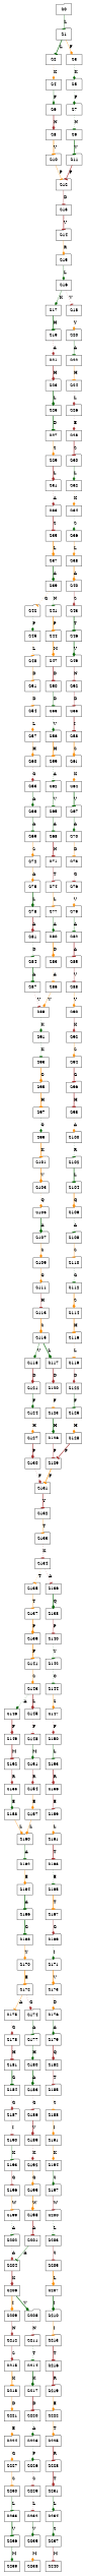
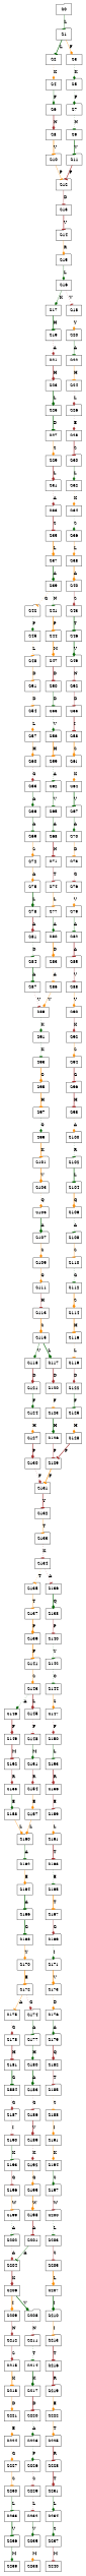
  strict digraph {
    fontname="DejaVu Serif"
    node [fontname="DejaVu Serif" shape=box]
    edge [arrowhead=diamond color=darkorange fontname="DejaVu Serif" style=solid]
    S0 [shape=folder]
    S1 [shape=folder]
    S2
    S3
    S4
    S5 [shape=folder]
    S6
    S7 [shape=folder]
    S8
    S9
    S10 [shape=folder]
    S11 [shape=folder]
    S12 [shape=folder]
    S13
    S14 [shape=folder]
    S15 [shape=folder]
    S16
    S17
    S18
    S19 [shape=folder]
    S20 [shape=folder]
    S21
    S22
    S23 [shape=folder]
    S24
    S25
    S26 [shape=folder]
    S27
    S28
    S29
    S30 [shape=folder]
    S31 [shape=folder]
    S32
    S33 [shape=folder]
    S34
    S35
    S36
    S37
    S38
    S39
    S40 [shape=folder]
    S41 [shape=folder]
    S42 [shape=folder]
    S43
    S44 [shape=folder]
    S45
    S46 [shape=folder]
    S47
    S48 [shape=folder]
    S49 [shape=folder]
    S50
    S51 [shape=folder]
    S52
    S53
    S54 [shape=folder]
    S55 [shape=folder]
    S56 [shape=folder]
    S57
    S58
    S59 [shape=folder]
    S60 [shape=folder]
    S61 [shape=folder]
    S62 [shape=folder]
    S63 [shape=folder]
    S64
    S65
    S66
    S67 [shape=folder]
    S68
    S69
    S70
    S71
    S72 [shape=folder]
    S73
    S74 [shape=folder]
    S75 [shape=folder]
    S76
    S77 [shape=folder]
    S78
    S79 [shape=folder]
    S80 [shape=folder]
    S81 [shape=folder]
    S82
    S83
    S84 [shape=folder]
    S85 [shape=folder]
    S86
    S87
    S88
    S89
    S90 [shape=folder]
    S91
    S92
    S93
    S94 [shape=folder]
    S95 [shape=folder]
    S96 [shape=folder]
    S97
    S98
    S99
    S100 [shape=folder]
    S101 [shape=folder]
    S102 [shape=folder]
    S103 [shape=folder]
    S104 [shape=folder]
    S105 [shape=folder]
    S106 [shape=folder]
    S107 [shape=folder]
    S108 [shape=folder]
    S109
    S110 [shape=folder]
    S111 [shape=folder]
    S112
    S113
    S114
    S115
    S116 [shape=folder]
    S117
    S118
    S119
    S120
    S121 [shape=folder]
    S122
    S123
    S124
    S125 [shape=folder]
    S126
    S127 [shape=folder]
    S128 [shape=folder]
    S129
    S130
    S131 [shape=folder]
    S132 [shape=folder]
    S133 [shape=folder]
    S134
    S135 [shape=folder]
    S136
    S137 [shape=folder]
    S138 [shape=folder]
    S139 [shape=folder]
    S140
    S141 [shape=folder]
    S142 [shape=folder]
    S143
    S144
    S145 [shape=folder]
    S146
    S147 [shape=folder]
    S148
    S149
    S150
    S151 [shape=folder]
    S152 [shape=folder]
    S153 [shape=folder]
    S154
    S155
    S156
    S157
    S158 [shape=folder]
    S159 [shape=folder]
    S160 [shape=folder]
    S161 [shape=folder]
    S162
    S163
    S164 [shape=folder]
    S165
    S166 [shape=folder]
    S167
    S168
    S169 [shape=folder]
    S170
    S171 [shape=folder]
    S172 [shape=folder]
    S173 [shape=folder]
    S174 [shape=folder]
    S175
    S176 [shape=folder]
    S177 [shape=folder]
    S178
    S179 [shape=folder]
    S180
    S181
    S182
    S183
-   S184
+   S184 [label=S884]
    S185 [shape=folder]
    S186 [shape=folder]
    S187 [shape=folder]
    S188
    S189
    S190
    S191
    S192
    S193 [shape=folder]
    S194
    S195 [shape=folder]
    S196
    S197 [shape=folder]
    S198
    S199 [shape=folder]
    S200 [shape=folder]
    S201
    S202 [shape=folder]
    S203
    S204
    S205
    S206
    S207
    S208 [shape=folder]
    S209
    S210 [shape=folder]
    S211 [shape=folder]
    S212
    S213 [shape=folder]
    S214
    S215 [shape=folder]
    S216
    S217
    S218
    S219 [shape=folder]
    S220 [shape=folder]
    S221
    S222 [shape=folder]
    S223 [shape=folder]
    S224 [shape=folder]
    S225 [shape=folder]
    S226 [shape=folder]
    S227
    S228 [shape=folder]
    S229
    S230
    S231
    S232
    S233 [shape=folder]
    S234 [shape=folder]
    S235 [shape=folder]
    S236 [shape=folder]
    S237
    S238 [shape=folder]
    S239
    S240
    S0 -> S1 [arrowhead=tee color=darkgreen label=L]
    S1 -> S2 [arrowhead=tee color=darkgreen label=L style=bold]
    S1 -> S3 [label=F]
    S2 -> S4 [label=K style=dotted]
    S3 -> S5 [color=darkgreen label=K style=dotted]
    S4 -> S6 [color=darkgreen label=F]
    S5 -> S7 [color=darkgreen label=F style=dotted]
    S6 -> S8 [color=brown label=N style=bold]
    S7 -> S9 [arrowhead=tee color=darkgreen label=N style=dotted]
    S8 -> S10 [arrowhead=tee label=V style=bold]
    S9 -> S11 [arrowhead=tee color=darkgreen label=V style=bold]
    S10 -> S12 [arrowhead=tee label=P]
    S11 -> S12 [arrowhead=tee color=brown label=P style=bold]
    S12 -> S13 [arrowhead=tee color=brown label=D]
    S13 -> S14 [arrowhead=tee color=brown label=V style=bold]
    S14 -> S15 [label=R]
    S15 -> S16 [color=darkgreen label=L]
    S16 -> S17 [color=darkgreen label=K]
    S16 -> S18 [arrowhead=tee color=brown label=V style=dotted]
    S17 -> S19 [arrowhead=tee color=darkgreen label=H style=bold]
    S18 -> S20 [label=Y style=dotted]
    S19 -> S21 [color=brown label=A style=dotted]
    S20 -> S22 [arrowhead=tee color=darkgreen label=A]
    S21 -> S23 [color=brown label=H style=bold]
    S22 -> S24 [arrowhead=tee label=H]
    S23 -> S25 [color=darkgreen label=L style=bold]
    S24 -> S26 [color=brown label=L style=dotted]
    S25 -> S27 [arrowhead=tee color=darkgreen label=D style=bold]
    S26 -> S28 [color=brown label=E style=dotted]
    S27 -> S29 [label=S]
    S28 -> S30 [arrowhead=tee color=brown label=S style=bold]
    S29 -> S31 [color=brown label=L style=bold]
    S30 -> S32 [color=darkgreen label=L]
    S31 -> S33 [color=brown label=A style=dotted]
    S32 -> S34 [label=K style=dotted]
    S33 -> S35 [arrowhead=tee color=brown label=S style=bold]
    S34 -> S36 [color=darkgreen label=S style=dotted]
    S35 -> S37 [label=L style=bold]
    S36 -> S38 [label=L]
    S37 -> S39 [color=darkgreen label=A style=bold]
    S38 -> S40 [label=A style=bold]
    S39 -> S41 [arrowhead=tee color=darkgreen label=N style=dotted]
    S39 -> S42 [arrowhead=tee label=G style=dotted]
    S40 -> S43 [color=brown label=S]
    S41 -> S44 [arrowhead=tee label=P style=bold]
    S42 -> S45 [color=darkgreen label=P style=dotted]
    S43 -> S46 [arrowhead=tee color=darkgreen label=T style=bold]
    S44 -> S47 [label=M style=bold]
    S45 -> S48 [arrowhead=tee label=L style=dotted]
    S46 -> S49 [color=darkgreen label=V style=bold]
    S47 -> S50 [arrowhead=tee color=brown label=D style=bold]
    S48 -> S51 [arrowhead=tee label=D]
    S49 -> S52 [arrowhead=tee color=brown label=N]
    S50 -> S53 [arrowhead=tee color=darkgreen label=D]
    S51 -> S54 [arrowhead=tee label=D style=dotted]
    S52 -> S55 [arrowhead=tee color=brown label=D]
    S53 -> S56 [color=darkgreen label=V style=dotted]
    S54 -> S57 [label=L style=dotted]
    S55 -> S58 [arrowhead=tee color=brown label=I style=bold]
    S56 -> S59 [arrowhead=tee label=H style=bold]
    S57 -> S60 [label=H]
    S58 -> S61 [label=S style=bold]
    S59 -> S62 [arrowhead=tee color=darkgreen label=A style=dotted]
    S60 -> S63 [color=brown label=G style=dotted]
    S61 -> S64 [label=K style=dotted]
    S62 -> S65 [arrowhead=tee color=darkgreen label=V]
    S63 -> S66 [color=darkgreen label=A]
    S64 -> S67 [arrowhead=tee color=darkgreen label=V style=bold]
    S65 -> S68 [arrowhead=tee color=darkgreen label=A]
    S66 -> S69 [arrowhead=tee color=darkgreen label=A]
    S67 -> S70 [color=darkgreen label=A]
    S68 -> S71 [arrowhead=tee color=brown label=N style=bold]
    S69 -> S72 [label=S]
    S70 -> S73 [arrowhead=tee label=D]
    S71 -> S74 [arrowhead=tee color=brown label=T]
    S72 -> S75 [label=A]
    S73 -> S76 [arrowhead=tee color=brown label=G style=dotted]
    S74 -> S77 [arrowhead=tee label=L]
    S75 -> S78 [color=darkgreen label=L style=bold]
    S76 -> S79 [label=V style=dotted]
    S77 -> S80 [color=darkgreen label=A]
    S78 -> S81 [color=brown label=A style=bold]
    S79 -> S82 [arrowhead=tee color=darkgreen label=A]
    S80 -> S83 [label=D style=bold]
    S81 -> S84 [arrowhead=tee color=darkgreen label=D style=dotted]
    S82 -> S85 [arrowhead=tee color=brown label=A style=bold]
    S83 -> S86 [arrowhead=tee label=A style=dotted]
    S84 -> S87 [arrowhead=tee color=darkgreen label=A style=bold]
    S85 -> S88 [arrowhead=tee color=brown label=V]
    S86 -> S89 [label=V]
    S87 -> S89 [arrowhead=tee color=brown label=V style=dotted]
    S88 -> S90 [label=V]
    S89 -> S91 [color=darkgreen label=K style=dotted]
    S90 -> S92 [color=brown label=K]
    S91 -> S93 [arrowhead=tee color=darkgreen label=K style=dotted]
    S92 -> S94 [label=S]
    S93 -> S95 [label=G style=bold]
    S94 -> S96 [arrowhead=tee color=brown label=G style=bold]
    S95 -> S97 [arrowhead=tee label=H style=bold]
    S96 -> S98 [arrowhead=tee color=brown label=H style=bold]
    S97 -> S99 [color=darkgreen label=G style=dotted]
    S98 -> S100 [label=A style=dotted]
    S99 -> S101 [arrowhead=tee label=K style=bold]
    S100 -> S102 [arrowhead=tee color=darkgreen label=R style=dotted]
    S101 -> S103 [label=V style=bold]
    S102 -> S104 [arrowhead=tee color=darkgreen label=L style=bold]
    S103 -> S105 [label=Q style=dotted]
    S104 -> S106 [label=Q style=bold]
    S105 -> S107 [color=darkgreen label=A style=bold]
    S106 -> S108 [arrowhead=tee color=darkgreen label=A style=dotted]
    S107 -> S109 [label=S]
    S108 -> S110 [arrowhead=tee label=S]
    S109 -> S111 [label=G]
    S110 -> S112 [arrowhead=tee color=darkgreen label=G style=dotted]
    S111 -> S113 [arrowhead=tee color=brown label=H]
    S112 -> S114 [label=S style=bold]
    S113 -> S115 [label=S style=bold]
    S114 -> S116 [arrowhead=tee label=H style=bold]
    S115 -> S117 [color=darkgreen label=L style=bold]
    S115 -> S118 [color=darkgreen label=V]
    S116 -> S119 [arrowhead=tee label=L style=dotted]
    S117 -> S120 [color=brown label=D style=bold]
    S118 -> S121 [color=brown label=D style=bold]
    S119 -> S122 [color=brown label=D]
    S120 -> S123 [arrowhead=tee label=F style=dotted]
    S121 -> S124 [color=darkgreen label=F]
    S122 -> S125 [arrowhead=tee color=darkgreen label=F]
    S123 -> S126 [color=darkgreen label=H style=bold]
    S124 -> S127 [label=H style=dotted]
    S125 -> S128 [label=H style=dotted]
    S126 -> S129 [arrowhead=tee color=brown label=P]
    S127 -> S130 [color=brown label=P style=bold]
    S128 -> S129 [arrowhead=tee color=brown label=P style=bold]
    S129 -> S131 [arrowhead=tee label=F style=bold]
    S130 -> S131 [color=brown label=F style=dotted]
    S131 -> S132 [arrowhead=tee color=brown label=Y style=bold]
    S132 -> S133 [arrowhead=tee label=T]
    S133 -> S134 [arrowhead=tee color=brown label=K style=dotted]
    S134 -> S135 [arrowhead=tee label=T style=dotted]
    S134 -> S136 [arrowhead=tee color=brown label=A style=dotted]
    S135 -> S137 [arrowhead=tee label=T]
    S136 -> S138 [color=darkgreen label=Q style=bold]
    S137 -> S139 [label=P style=bold]
    S138 -> S140 [arrowhead=tee color=brown label=P]
    S139 -> S141 [arrowhead=tee label=F style=bold]
    S140 -> S142 [arrowhead=tee color=darkgreen label=Y style=dotted]
    S141 -> S143 [label=S]
    S142 -> S144 [arrowhead=tee color=darkgreen label=C style=dotted]
    S143 -> S145 [color=brown label=L style=bold]
    S143 -> S146 [color=darkgreen label=A style=dotted]
    S144 -> S147 [label=S]
    S145 -> S148 [arrowhead=tee color=brown label=F style=dotted]
    S146 -> S149 [color=brown label=F style=bold]
    S147 -> S150 [color=brown label=F style=dotted]
    S148 -> S151 [color=darkgreen label=M]
    S149 -> S152 [arrowhead=tee color=brown label=M style=bold]
    S150 -> S153 [arrowhead=tee color=darkgreen label=L]
    S151 -> S154 [color=brown label=R]
    S152 -> S155 [color=brown label=R]
    S153 -> S156 [color=brown label=R style=bold]
    S154 -> S157 [label=E]
    S155 -> S158 [color=darkgreen label=E]
    S156 -> S159 [arrowhead=tee color=brown label=E]
    S157 -> S160 [label=L]
    S158 -> S160 [label=L]
    S159 -> S161 [label=L style=dotted]
    S160 -> S162 [arrowhead=tee color=darkgreen label=A]
    S161 -> S163 [arrowhead=tee color=brown label=T style=bold]
    S162 -> S164 [label=E]
    S163 -> S165 [arrowhead=tee color=darkgreen label=E style=dotted]
    S164 -> S166 [arrowhead=tee color=darkgreen label=A style=bold]
    S165 -> S167 [arrowhead=tee label=T style=bold]
    S166 -> S168 [arrowhead=tee color=darkgreen label=G style=bold]
    S167 -> S169 [color=brown label=G]
    S168 -> S170 [label=Y]
    S169 -> S171 [color=darkgreen label=I style=dotted]
    S170 -> S172 [arrowhead=tee label=E style=bold]
    S171 -> S173 [label=V style=bold]
    S172 -> S174 [color=brown label=G style=dotted]
    S172 -> S175 [arrowhead=tee label=A]
    S173 -> S176 [label=D style=dotted]
    S174 -> S177 [arrowhead=tee color=darkgreen label=A]
    S175 -> S178 [color=brown label=G style=dotted]
    S176 -> S179 [color=darkgreen label=A]
    S177 -> S180 [color=darkgreen label=H]
    S178 -> S181 [arrowhead=tee color=brown label=H style=bold]
    S179 -> S182 [color=brown label=Q style=bold]
    S180 -> S183 [color=darkgreen label=A style=bold]
    S181 -> S184 [arrowhead=tee color=darkgreen label=G style=bold]
    S182 -> S185 [arrowhead=tee color=brown label=T]
    S183 -> S186 [arrowhead=tee color=brown label=G style=dotted]
    S184 -> S187 [color=brown label=G style=dotted]
    S185 -> S188 [arrowhead=tee label=S style=dotted]
    S186 -> S189 [color=brown label=V style=bold]
    S187 -> S190 [arrowhead=tee color=brown label=I style=dotted]
    S188 -> S191 [label=I]
    S189 -> S192 [color=brown label=K style=dotted]
    S190 -> S193 [arrowhead=tee color=darkgreen label=K]
    S191 -> S194 [label=K]
    S192 -> S195 [label=G]
    S193 -> S196 [arrowhead=tee color=brown label=G]
    S194 -> S197 [color=darkgreen label=S]
    S195 -> S198 [label=W style=bold]
    S196 -> S199 [arrowhead=tee label=W]
    S197 -> S200 [arrowhead=tee color=brown label=W]
    S198 -> S201 [arrowhead=tee color=brown label=A style=bold]
    S199 -> S202 [arrowhead=tee color=darkgreen label=A style=dotted]
    S200 -> S203 [arrowhead=tee color=darkgreen label=L style=dotted]
    S201 -> S204 [arrowhead=tee color=darkgreen label=A]
    S202 -> S204 [color=brown label=A style=dotted]
    S203 -> S205 [arrowhead=tee color=brown label=S]
    S204 -> S206 [color=brown label=K style=bold]
    S205 -> S207 [label=L style=bold]
    S206 -> S208 [color=darkgreen label=V style=bold]
    S206 -> S209 [label=I style=bold]
    S207 -> S210 [color=darkgreen label=I style=bold]
    S208 -> S211 [arrowhead=tee color=brown label=N style=dotted]
    S209 -> S212 [color=brown label=N]
    S210 -> S213 [arrowhead=tee label=I]
    S211 -> S214 [arrowhead=tee color=darkgreen label=T style=dotted]
    S212 -> S215 [color=brown label=S]
    S213 -> S216 [arrowhead=tee color=brown label=T style=bold]
    S214 -> S217 [color=darkgreen label=K style=bold]
    S215 -> S218 [arrowhead=tee label=K style=bold]
    S216 -> S219 [arrowhead=tee color=brown label=R style=bold]
    S217 -> S220 [arrowhead=tee color=brown label=D style=bold]
    S218 -> S221 [label=D]
    S219 -> S222 [label=E]
    S220 -> S223 [color=darkgreen label=A style=dotted]
    S221 -> S224 [label=E style=dotted]
    S222 -> S225 [label=T]
    S223 -> S226 [color=darkgreen label=P style=dotted]
    S224 -> S227 [label=G style=dotted]
    S225 -> S228 [arrowhead=tee color=brown label=R style=bold]
    S226 -> S229 [arrowhead=tee color=brown label=S style=dotted]
    S227 -> S230 [arrowhead=tee label=S]
    S228 -> S231 [color=brown label=T style=bold]
    S229 -> S232 [arrowhead=tee color=brown label=L style=dotted]
    S230 -> S233 [arrowhead=tee color=darkgreen label=L]
    S231 -> S234 [color=darkgreen label=L]
    S232 -> S235 [color=darkgreen label=V]
    S233 -> S236 [arrowhead=tee color=darkgreen label=V style=bold]
    S234 -> S237 [color=darkgreen label=S]
    S235 -> S238 [label=M style=dotted]
    S236 -> S239 [color=darkgreen label=M]
    S237 -> S240 [arrowhead=tee color=brown label=M]
  }
